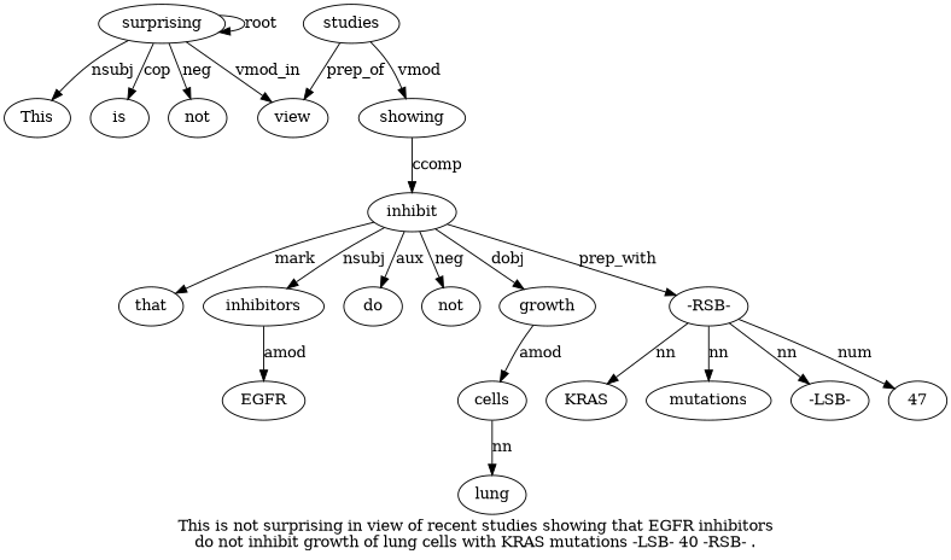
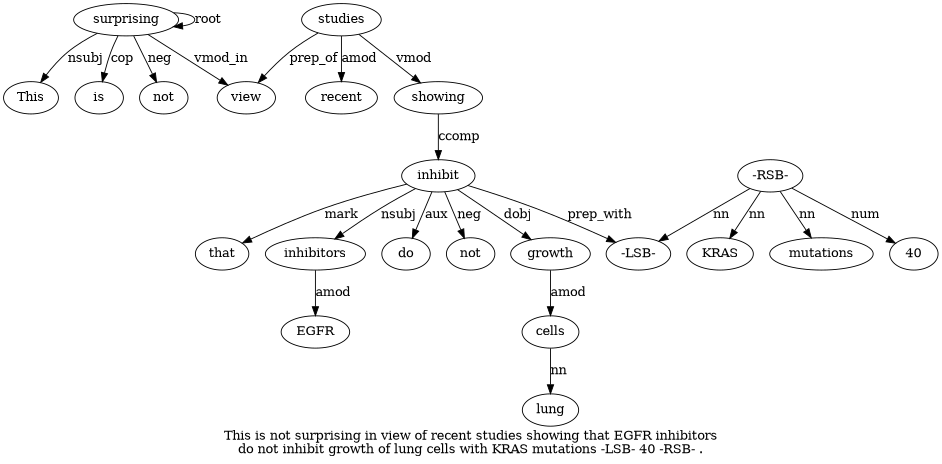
  digraph {
    label="This is not surprising in view of recent studies showing that EGFR inhibitors\ndo not inhibit growth of lung cells with KRAS mutations -LSB- 40 -RSB- ."
    node [fillcolor=white style=filled]
    n1 [label=surprising]
    n2 [label=This]
    n3 [label=is]
    n4 [label=not]
    n5 [label=view]
    n6 [label=studies]
+   n7 [label=recent]
    n8 [label=showing]
    n9 [label=inhibit]
    n10 [label=that]
    n11 [label=inhibitors]
    n12 [label=do]
    n13 [label=not]
    n14 [label=growth]
    n15 [label="-RSB-"]
    n16 [label=EGFR]
    n17 [label=cells]
    n18 [label=KRAS]
    n19 [label=mutations]
    n20 [label="-LSB-"]
-   n21 [label=47]
+   n21 [label=40]
    n22 [label=lung]
    n1 -> n1 [label=root]
    n1 -> n2 [label=nsubj]
    n1 -> n3 [label=cop]
    n1 -> n4 [label=neg]
    n1 -> n5 [label=vmod_in]
    n6 -> n5 [label=prep_of]
+   n6 -> n7 [label=amod]
    n6 -> n8 [label=vmod]
    n8 -> n9 [label=ccomp]
    n9 -> n10 [label=mark]
    n9 -> n11 [label=nsubj]
    n9 -> n12 [label=aux]
    n9 -> n13 [label=neg]
    n9 -> n14 [label=dobj]
-   n9 -> n15 [label=prep_with]
+   n9 -> n20 [label=prep_with]
    n11 -> n16 [label=amod]
    n14 -> n17 [label=amod]
    n15 -> n18 [label=nn]
    n15 -> n19 [label=nn]
    n15 -> n20 [label=nn]
    n15 -> n21 [label=num]
    n17 -> n22 [label=nn]
  }
